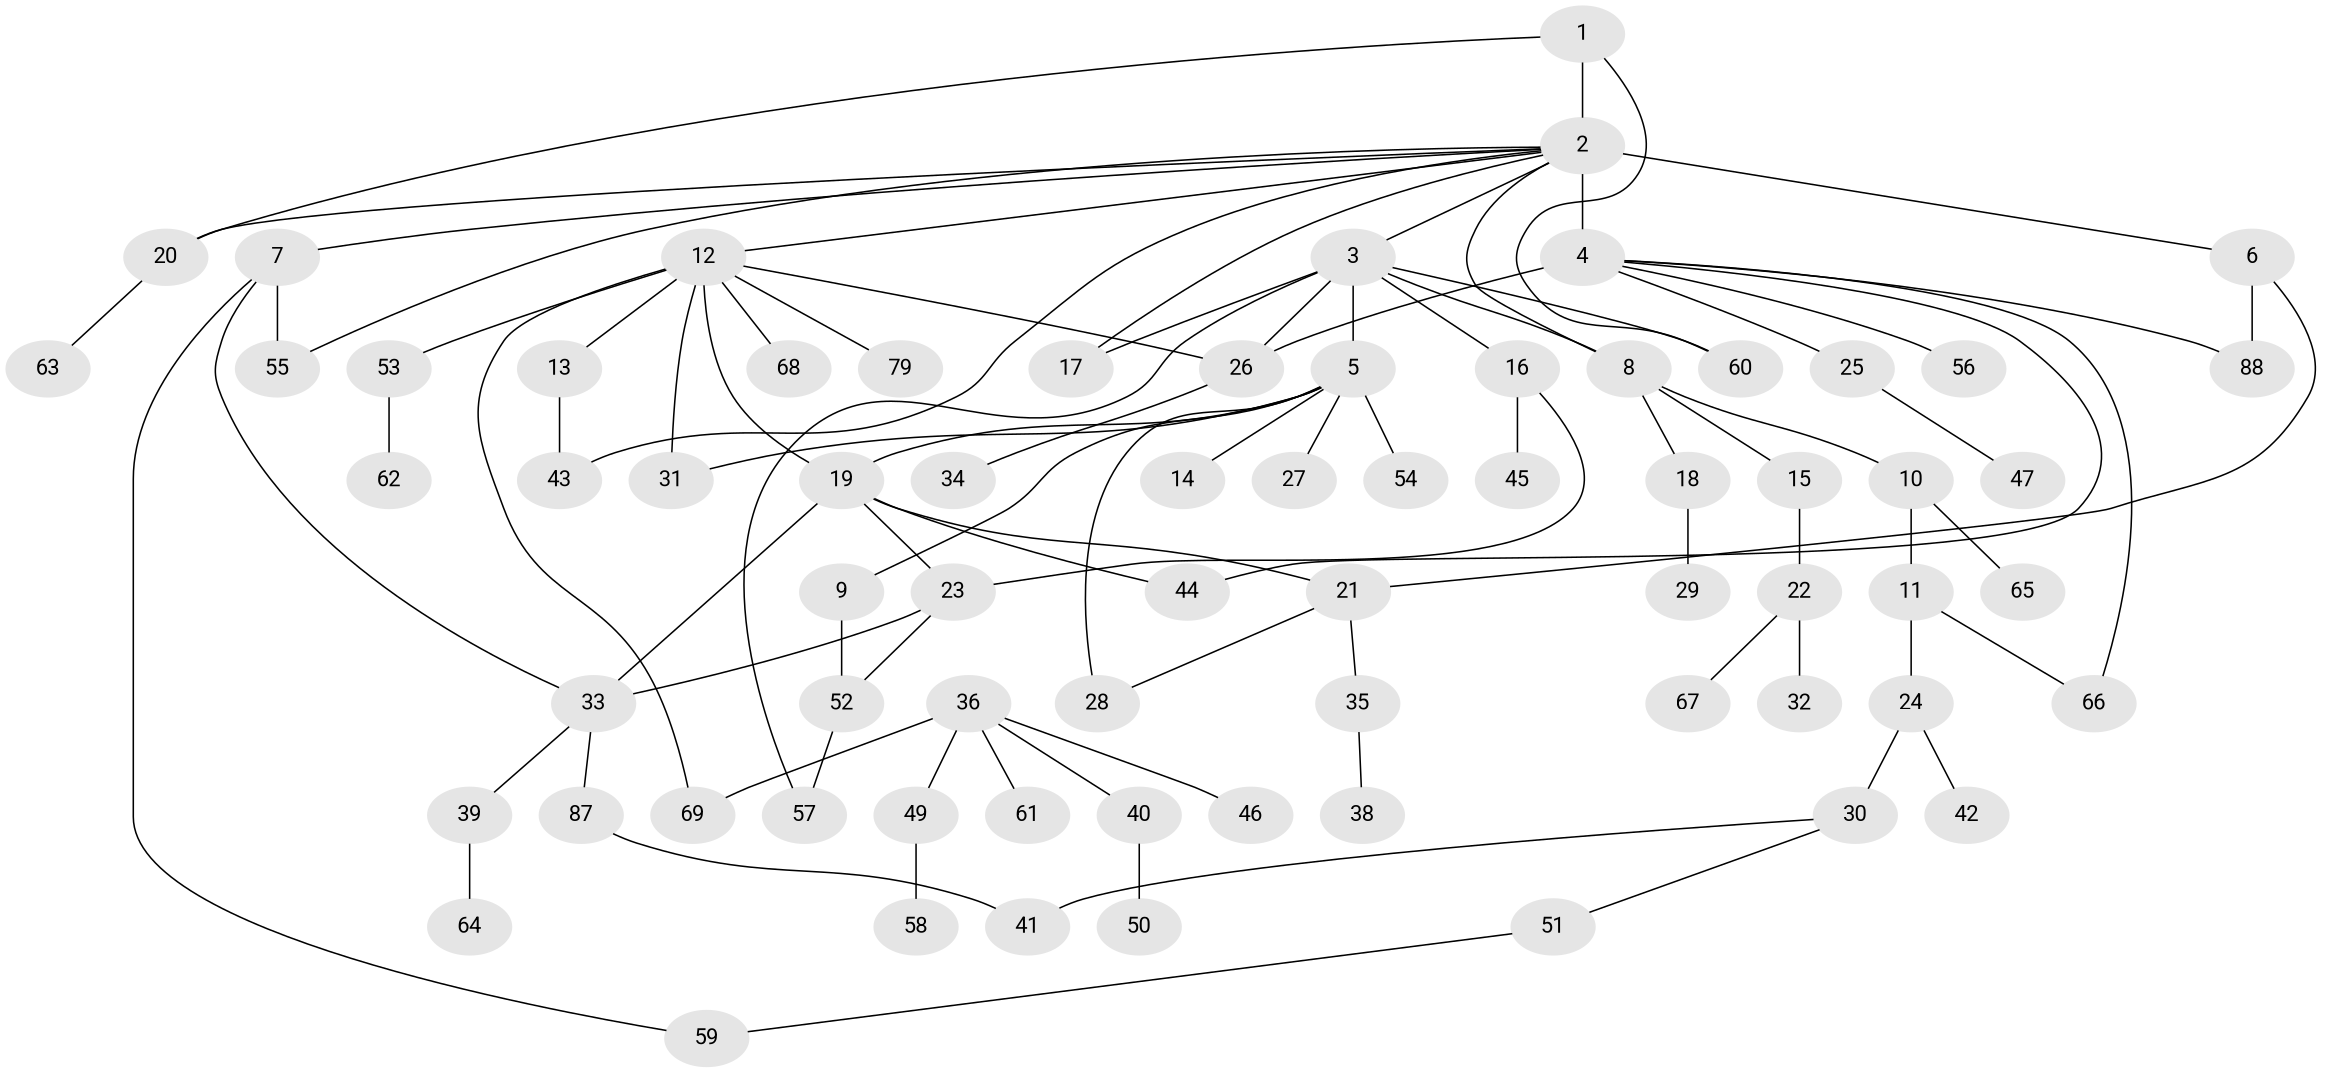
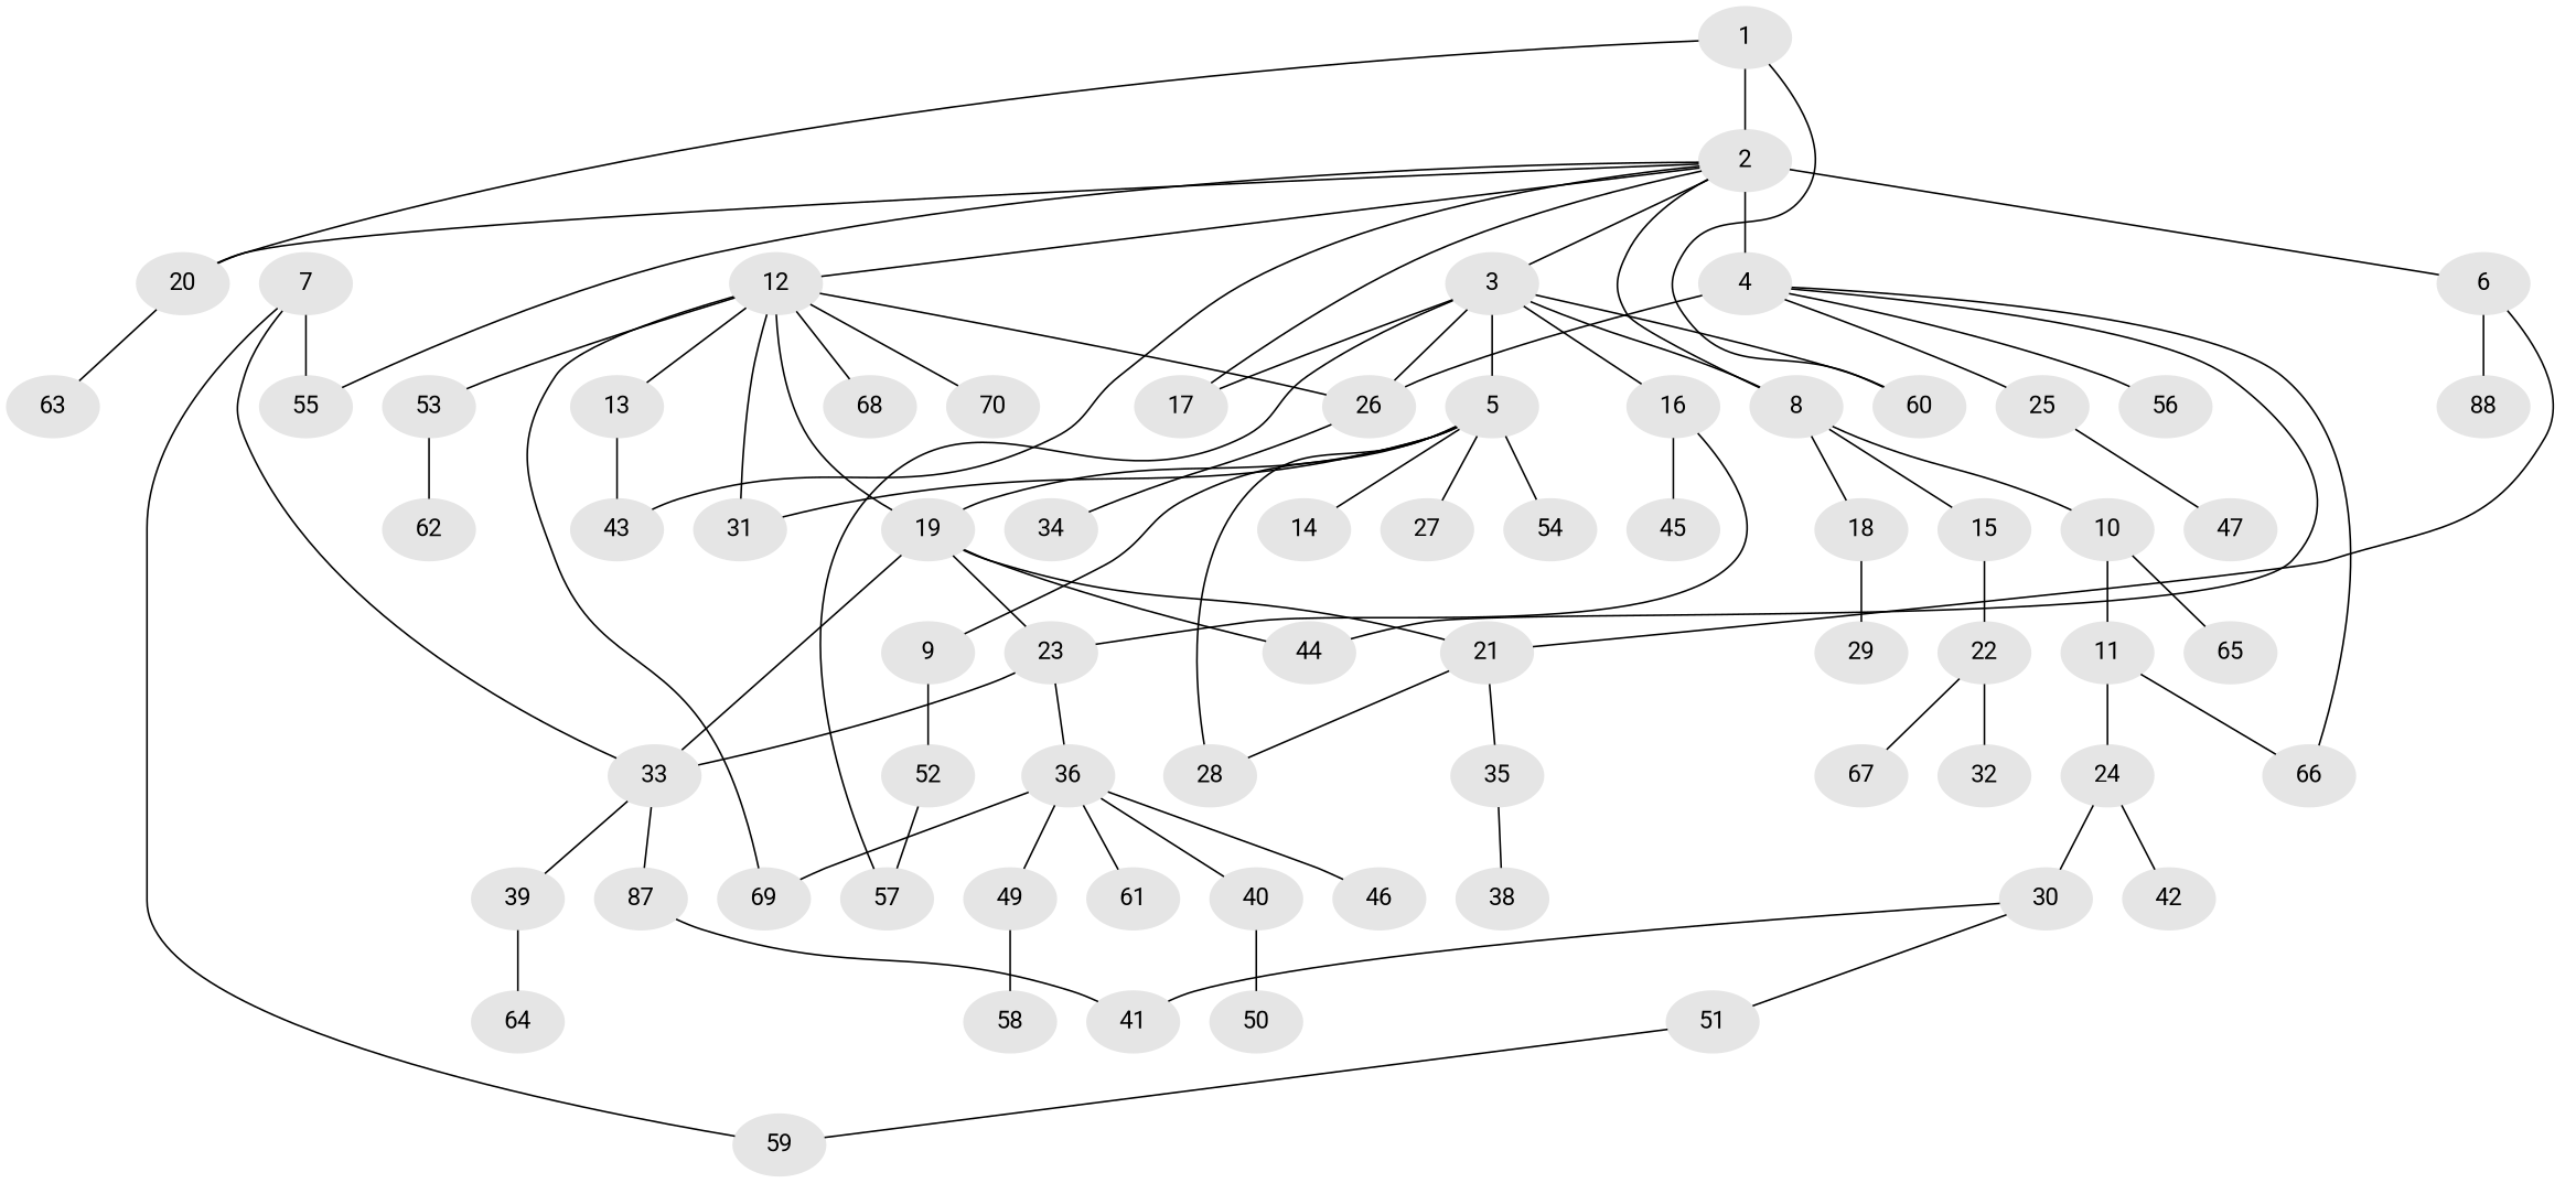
  graph {
    fontname=Roboto
    node [color=gray90 fontname=Roboto style=filled]
    edge [fontname=Roboto weight=1.0]
    1
    2
    20
    60
    3
    4
    6
    7
    8
    12
    17
    43
    55
    63
    5
    16
    26
    57
    25
    44
    n21 [label=88]
    56
    66
    21
    33
    59
    10
    15
    18
    19
    31
    13
    53
    68
    69
-   70 [label=79]
+   70
    9
    14
    27
    28
    54
    23
    45
    34
    47
    52
    35
    n48 [label=87]
    39
    11
    65
    22
    29
    24
    30
    42
    62
    32
    67
    36
    38
    40
    46
    49
    61
    41
    51
    64
    50
    58
    1 -- 2
    1 -- 20
    1 -- 60
    2 -- 20
    2 -- 3
    2 -- 4 [weight=15.0]
    2 -- 6
-   2 -- 7
    2 -- 8
    2 -- 12
    2 -- 17
    2 -- 43
    2 -- 55
    20 -- 63
    3 -- 60
    3 -- 8
    3 -- 17
    3 -- 5
    3 -- 16
    3 -- 26
    3 -- 57
    4 -- 26
    4 -- 25
    4 -- 44
-   4 -- n21
    4 -- 56
    4 -- 66
    6 -- n21
    6 -- 21
    7 -- 55
    7 -- 33
    7 -- 59
    8 -- 10
    8 -- 15
    8 -- 18
    12 -- 26
    12 -- 19
    12 -- 31
    12 -- 13
    12 -- 53
    12 -- 68
    12 -- 69
    12 -- 70
    5 -- 19
    5 -- 31
    5 -- 9
    5 -- 14
    5 -- 27
    5 -- 28 [weight=3.0]
    5 -- 54
    16 -- 23
    16 -- 45 [weight=3.0]
    26 -- 34
    25 -- 47
    21 -- 28
    21 -- 35
    33 -- n48
    33 -- 39
    10 -- 11
    10 -- 65
    15 -- 22
    18 -- 29
    19 -- 44
    19 -- 21
    19 -- 33
    19 -- 23
    13 -- 43
    53 -- 62
    9 -- 52 [weight=2.0]
    23 -- 33 [weight=5.0]
-   23 -- 52
+   23 -- 36
    52 -- 57
    35 -- 38
    n48 -- 41
    39 -- 64
    11 -- 66
    11 -- 24
    22 -- 32
    22 -- 67
    24 -- 30 [weight=3.0]
    24 -- 42
    30 -- 41
    30 -- 51
    36 -- 69
    36 -- 40
    36 -- 46
    36 -- 49
    36 -- 61
    40 -- 50 [weight=2.0]
    49 -- 58
    51 -- 59
  }
